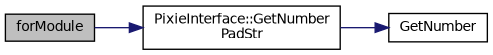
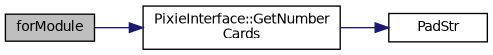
  digraph {
    rankdir=LR
    node [color=black fillcolor=white fontname=Helvetica fontsize=10 shape=record style=filled]
    edge [color=midnightblue fontname=Helvetica fontsize=10 labelfontname=Helvetica labelfontsize=10 style=solid]
    n1 [fillcolor=grey75 fontcolor=black height=0.2 label=forModule width=0.4]
-   n2 [height=0.2 label="PixieInterface::GetNumber\lPadStr" width=0.4]
-   n3 [height=0.2 label=GetNumber width=0.4]
+   n2 [height=0.2 label="PixieInterface::GetNumber\lCards" width=0.4]
+   n3 [height=0.2 label=PadStr width=0.4]
    n1 -> n2
    n2 -> n3
  }
